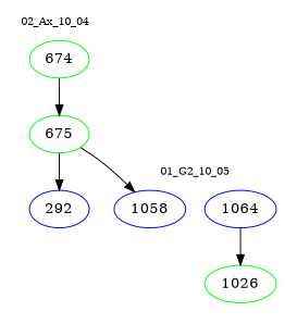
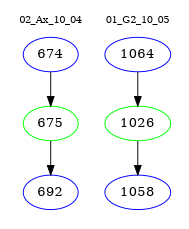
  digraph {
    node [color=blue]
    edge [color=black]
-   n1 [color=green label=674]
+   n1 [label=674]
    n2 [color=green label=675]
-   n3 [label=292]
+   n3 [label=692]
    n4 [label=1064]
    n5 [color=green label=1026]
    n6 [label=1058]
    subgraph cluster_1 {
      color=white
      fontsize=10
      label="02_Ax_10_04"
      n1
      n2
      n3
    }
    subgraph cluster_2 {
      color=white
      fontsize=10
      label="01_G2_10_05"
      n4
      n5
      n6
    }
    n1 -> n2
    n2 -> n3
    n4 -> n5
-   n2 -> n6
+   n5 -> n6
  }
